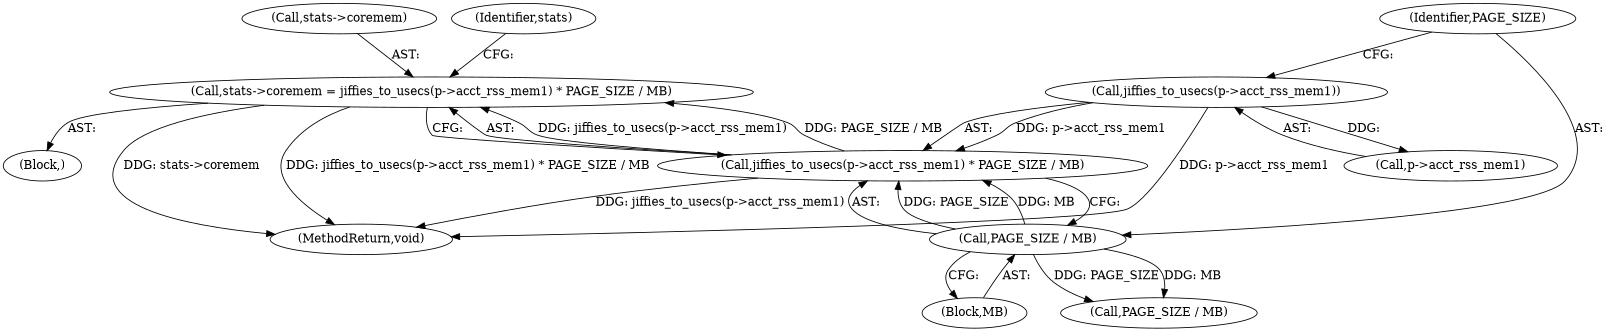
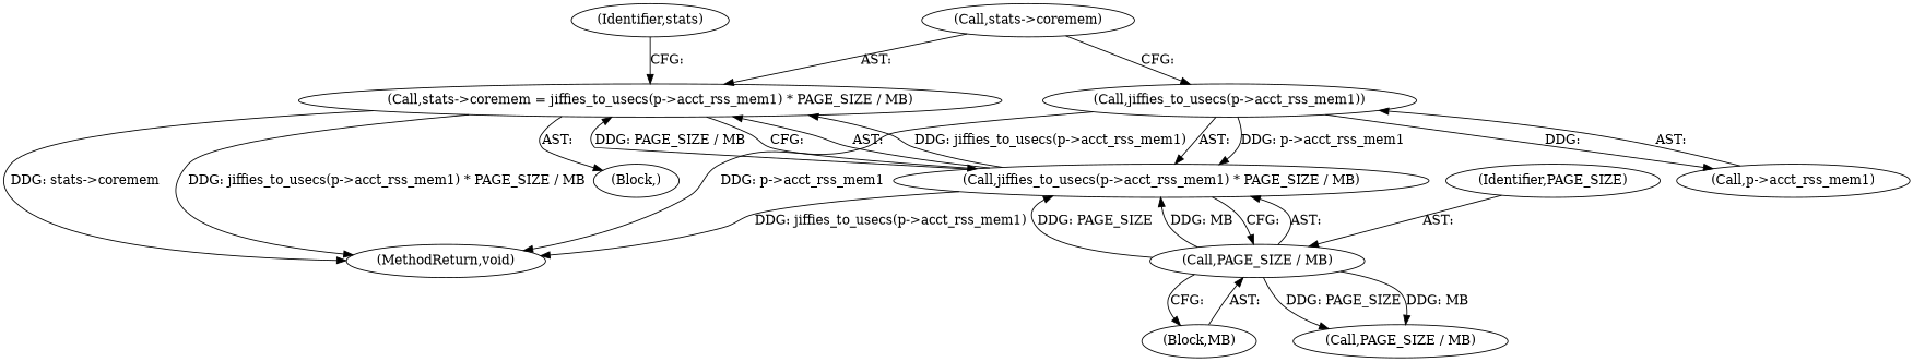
  digraph {
    n1 [label="(Call,stats->coremem = jiffies_to_usecs(p->acct_rss_mem1) * PAGE_SIZE / MB)"]
    n2 [label="(Call,jiffies_to_usecs(p->acct_rss_mem1) * PAGE_SIZE / MB)"]
    n3 [label="(Block,)"]
    n4 [label="(MethodReturn,void)"]
    n5 [label="(Call,PAGE_SIZE / MB)"]
    n6 [label="(Block,MB)"]
    n7 [label="(Call,PAGE_SIZE / MB)"]
    n8 [label="(Call,jiffies_to_usecs(p->acct_rss_mem1))"]
    n9 [label="(Call,p->acct_rss_mem1)"]
    n10 [label="(Call,stats->coremem)"]
    n11 [label="(Identifier,PAGE_SIZE)"]
    n12 [label="(Identifier,stats)"]
    n1 -> n2 [label="CFG: "]
    n1 -> n3 [label="AST: "]
    n1 -> n4 [label="DDG: stats->coremem"]
    n1 -> n4 [label="DDG: jiffies_to_usecs(p->acct_rss_mem1) * PAGE_SIZE / MB"]
    n2 -> n1 [label="AST: "]
    n2 -> n1 [label="DDG: jiffies_to_usecs(p->acct_rss_mem1)"]
    n2 -> n1 [label="DDG: PAGE_SIZE / MB"]
    n2 -> n4 [label="DDG: jiffies_to_usecs(p->acct_rss_mem1)"]
    n2 -> n5 [label="CFG: "]
    n5 -> n2 [label="AST: "]
    n5 -> n2 [label="DDG: PAGE_SIZE"]
    n5 -> n2 [label="DDG: MB"]
    n5 -> n6 [label="CFG: "]
    n5 -> n7 [label="DDG: PAGE_SIZE"]
    n5 -> n7 [label="DDG: MB"]
    n6 -> n5 [label="AST: "]
    n8 -> n2 [label="AST: "]
    n8 -> n2 [label="DDG: p->acct_rss_mem1"]
    n8 -> n4 [label="DDG: p->acct_rss_mem1"]
    n8 -> n9 [label="DDG: "]
    n9 -> n8 [label="AST: "]
    n10 -> n1 [label="AST: "]
    n11 -> n5 [label="AST: "]
-   n11 -> n8 [label="CFG: "]
+   n10 -> n8 [label="CFG: "]
    n12 -> n1 [label="CFG: "]
  }
